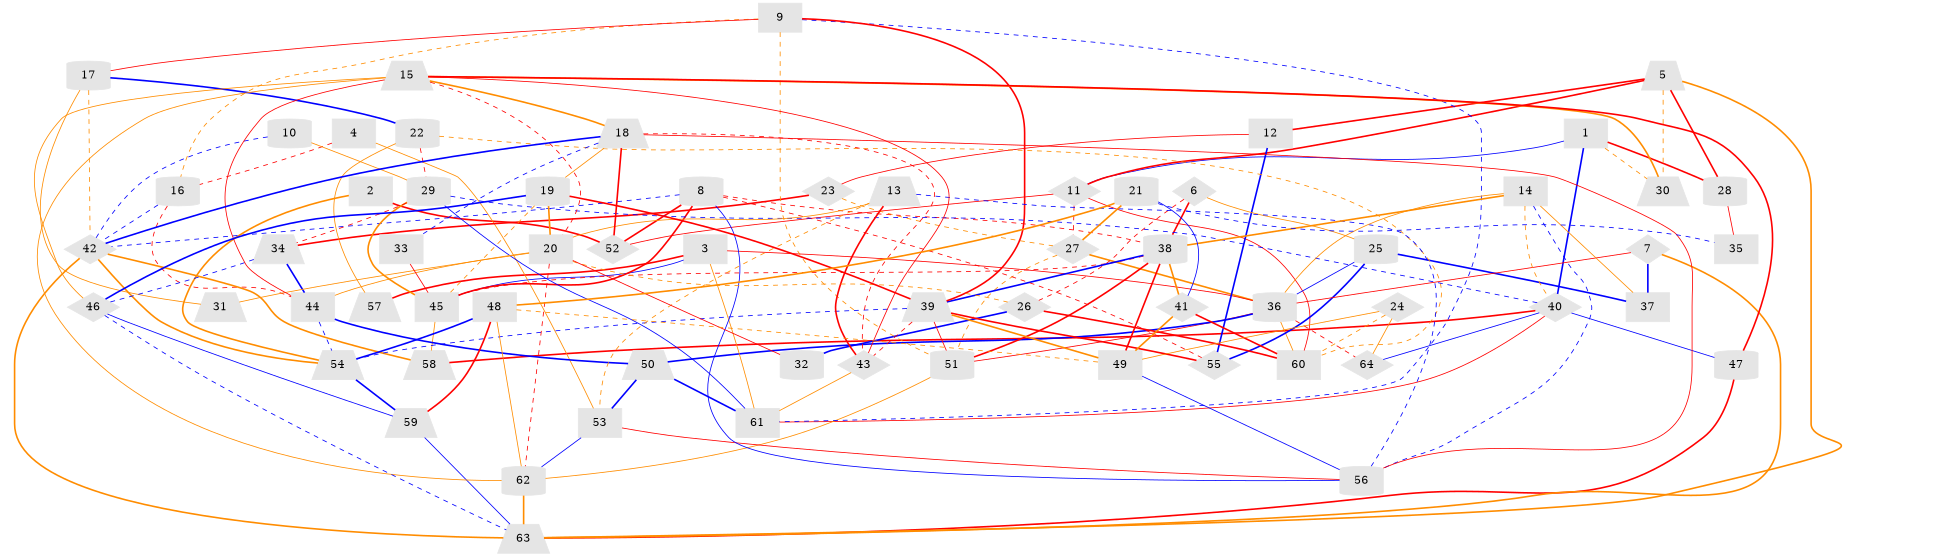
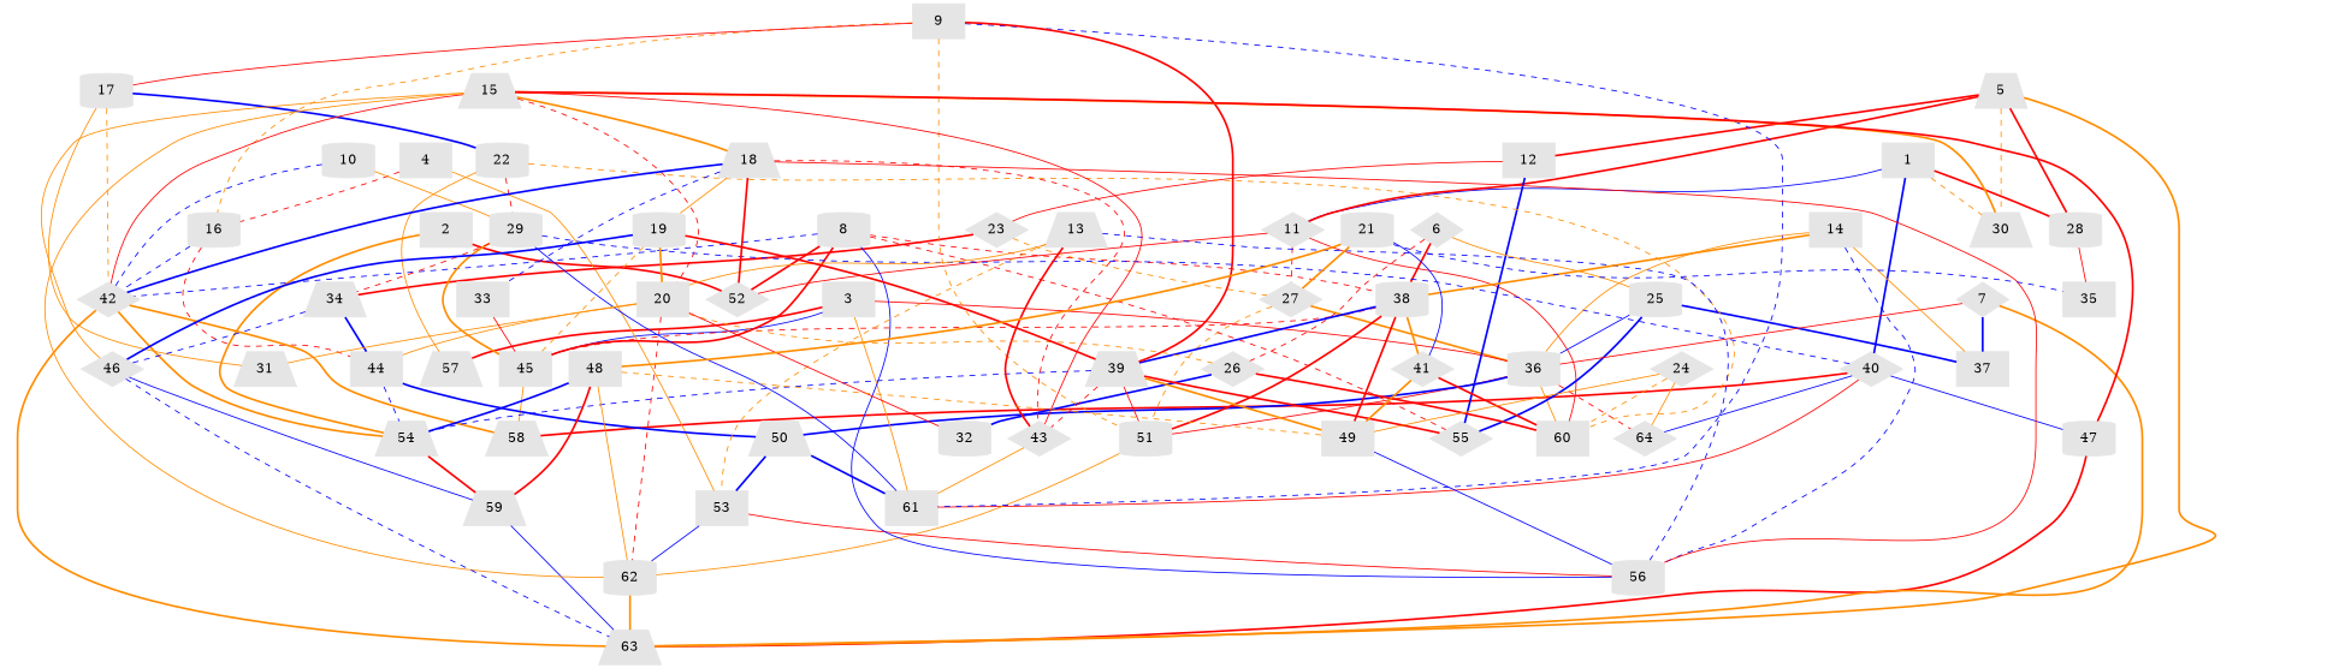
  graph {
    node [color=gray90 shape=box style=filled]
    edge [color=red style=bold weight=1.0]
    11 [shape=diamond]
    1
    28 [shape=cylinder]
    30 [shape=trapezium]
    40 [shape=diamond]
    52 [shape=diamond]
    27 [shape=diamond]
    60
    35
    61
    47 [shape=cylinder]
    64 [shape=diamond]
    58 [shape=trapezium]
    2
    54 [shape=trapezium]
    59 [shape=trapezium]
    36 [shape=cylinder]
    3
    45
    57 [shape=trapezium]
    51 [shape=cylinder]
    50 [shape=trapezium]
    16 [shape=cylinder]
    4
    53
    42 [shape=diamond]
    44
    56 [shape=cylinder]
    62 [shape=cylinder]
    5 [shape=trapezium]
    12
    63 [shape=trapezium]
    23 [shape=diamond]
    55 [shape=diamond]
    6 [shape=diamond]
    25 [shape=cylinder]
    26 [shape=diamond]
    38 [shape=cylinder]
    37
    32 [shape=cylinder]
    39 [shape=trapezium]
    41 [shape=diamond]
    49
    7 [shape=diamond]
    8 [shape=cylinder]
    9
    17 [shape=cylinder]
    22 [shape=cylinder]
    31 [shape=trapezium]
    43 [shape=diamond]
    10 [shape=cylinder]
    29 [shape=cylinder]
    34 [shape=trapezium]
    13 [shape=trapezium]
    20
    14
    15 [shape=trapezium]
    18 [shape=trapezium]
    46 [shape=diamond]
    19 [shape=cylinder]
    33
    21 [shape=cylinder]
    48
    24 [shape=diamond]
    11 -- 52 [style=solid]
    11 -- 27 [style=dashed]
    11 -- 60 [style=solid]
    1 -- 11 [color=blue style=solid]
    1 -- 28
    1 -- 30 [color=darkorange style=dashed]
    1 -- 40 [color=blue]
    28 -- 35 [style=solid]
    40 -- 61 [style=solid]
    40 -- 47 [color=blue style=solid]
    40 -- 64 [color=blue style=solid]
    40 -- 58
    27 -- 36 [color=darkorange]
    27 -- 51 [color=darkorange style=dashed]
    47 -- 63
    2 -- 52
    2 -- 54 [color=darkorange]
-   54 -- 59 [color=blue]
+   54 -- 59
    59 -- 63 [color=blue style=solid]
    36 -- 60 [color=darkorange style=solid]
    36 -- 64 [style=dashed]
    36 -- 51 [style=solid]
    36 -- 50 [color=blue]
    3 -- 61 [color=darkorange style=solid]
    3 -- 36 [style=solid]
    3 -- 45 [color=blue style=solid]
    3 -- 57
    45 -- 58 [color=darkorange style=solid]
    51 -- 62 [color=darkorange style=solid]
    50 -- 61 [color=blue]
    50 -- 53 [color=blue]
    16 -- 42 [color=blue style=dashed]
    16 -- 44 [style=dashed]
    4 -- 16 [style=dashed]
    4 -- 53 [color=darkorange style=solid]
    53 -- 56 [style=solid]
    53 -- 62 [color=blue style=solid]
    42 -- 58 [color=darkorange]
    42 -- 54 [color=darkorange]
    42 -- 63 [color=darkorange]
    44 -- 54 [color=blue style=dashed]
    44 -- 50 [color=blue]
    62 -- 63 [color=darkorange]
    5 -- 11
    5 -- 28
    5 -- 30 [color=darkorange style=dashed]
    5 -- 12
    5 -- 63 [color=darkorange]
    12 -- 23 [style=solid]
    12 -- 55 [color=blue]
    23 -- 27 [color=darkorange style=dashed]
    23 -- 34
    6 -- 25 [color=darkorange style=solid]
    6 -- 26 [style=dashed]
    6 -- 38
    25 -- 36 [color=blue style=solid]
    25 -- 55 [color=blue]
    25 -- 37 [color=blue]
    26 -- 60
    26 -- 32 [color=blue]
    38 -- 45 [style=dashed]
    38 -- 51
    38 -- 39 [color=blue]
    38 -- 41 [color=darkorange]
    38 -- 49
    39 -- 54 [color=blue style=dashed]
    39 -- 51 [style=solid]
    39 -- 55
    39 -- 49 [color=darkorange]
    39 -- 43 [style=dashed]
    41 -- 60
    41 -- 49 [color=darkorange]
    49 -- 56 [color=blue style=solid]
    7 -- 36 [style=solid]
    7 -- 63 [color=darkorange]
    7 -- 37 [color=blue]
    8 -- 52
    8 -- 45
    8 -- 42 [color=blue style=dashed]
    8 -- 56 [color=blue style=solid]
    8 -- 55 [style=dashed]
    8 -- 38 [style=dashed]
    9 -- 61 [color=blue style=dashed]
    9 -- 51 [color=darkorange style=dashed]
    9 -- 16 [color=darkorange style=dashed]
    9 -- 39
    9 -- 17 [style=solid]
    17 -- 42 [color=darkorange style=dashed]
    17 -- 22 [color=blue]
    17 -- 31 [color=darkorange style=solid]
    22 -- 60 [color=darkorange style=dashed]
    22 -- 57 [color=darkorange style=solid]
    22 -- 29 [style=dashed]
    43 -- 61 [color=darkorange style=solid]
    10 -- 42 [color=blue style=dashed]
    10 -- 29 [color=darkorange style=solid]
    29 -- 40 [color=blue style=dashed]
    29 -- 61 [color=blue style=solid weight=2.0]
    29 -- 45 [color=darkorange]
    29 -- 34 [style=dashed]
    34 -- 44 [color=blue]
    34 -- 46 [color=blue style=dashed]
    13 -- 53 [color=darkorange style=dashed]
    13 -- 56 [color=blue style=dashed]
    13 -- 43
    13 -- 20 [color=darkorange style=solid]
    20 -- 44 [color=darkorange style=solid]
    20 -- 62 [style=dashed]
    20 -- 26 [color=darkorange style=dashed]
    20 -- 32 [style=solid]
    20 -- 31 [color=darkorange style=solid]
-   14 -- 40 [color=darkorange style=dashed]
    14 -- 36 [color=darkorange style=solid]
    14 -- 56 [color=blue style=dashed]
    14 -- 38 [color=darkorange]
    14 -- 37 [color=darkorange style=solid]
    15 -- 30 [color=darkorange]
    15 -- 47
-   15 -- 44 [style=solid]
+   15 -- 42 [style=solid]
    15 -- 62 [color=darkorange style=solid]
    15 -- 43 [style=solid]
    15 -- 20 [style=dashed]
    15 -- 18 [color=darkorange]
    15 -- 46 [color=darkorange style=solid weight=2.0]
    18 -- 52 [weight=2.0]
    18 -- 42 [color=blue]
    18 -- 56 [style=solid]
    18 -- 43 [style=dashed]
    18 -- 19 [color=darkorange style=solid]
    18 -- 33 [color=blue style=dashed]
    46 -- 59 [color=blue style=solid]
    46 -- 63 [color=blue style=dashed]
    19 -- 45 [color=darkorange style=dashed]
    19 -- 39
    19 -- 20 [color=darkorange]
    19 -- 46 [color=blue weight=2.0]
    33 -- 45 [style=solid]
    21 -- 27 [color=darkorange]
    21 -- 35 [color=blue style=dashed]
    21 -- 41 [color=blue style=solid]
    21 -- 48 [color=darkorange]
    48 -- 54 [color=blue]
    48 -- 59
    48 -- 62 [color=darkorange style=solid weight=2.0]
    48 -- 49 [color=darkorange style=dashed]
    24 -- 60 [color=darkorange style=dashed]
    24 -- 64 [color=darkorange style=solid]
    24 -- 49 [color=darkorange style=solid]
  }
